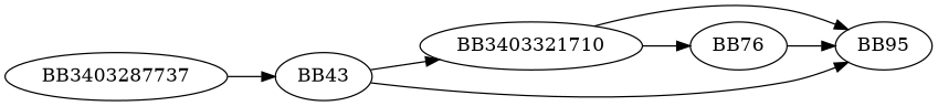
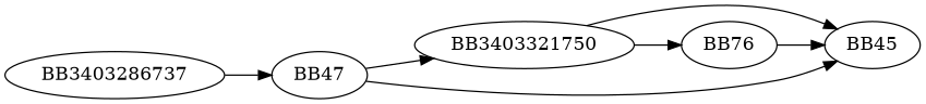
  digraph {
    rankdir=LR
-   BB3403286737 [label=BB3403287737]
-   BB43
-   BB3403321750 [label=BB3403321710]
-   BB45 [label=BB95]
+   BB3403286737
+   BB43 [label=BB47]
+   BB3403321750
+   BB45
    n5 [label=BB76]
    BB3403286737 -> BB43
    BB43 -> BB3403321750
    BB43 -> BB45
    BB3403321750 -> BB45
    BB3403321750 -> n5
    n5 -> BB45
  }
